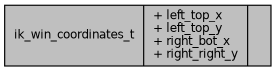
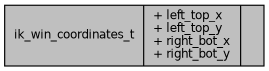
  digraph {
    rankdir=LR
-   n1 [color=black fillcolor=grey75 fontcolor=black fontname=Helvetica fontsize=10 height=0.2 label="{ik_win_coordinates_t\n|+ left_top_x\l+ left_top_y\l+ right_bot_x\l+ right_right_y\l|}" shape=record style=filled width=0.4]
+   n1 [color=black fillcolor=grey75 fontcolor=black fontname=Helvetica fontsize=10 height=0.2 label="{ik_win_coordinates_t\n|+ left_top_x\l+ left_top_y\l+ right_bot_x\l+ right_bot_y\l|}" shape=record style=filled width=0.4]
  }
